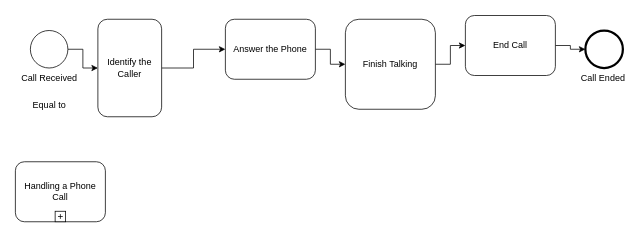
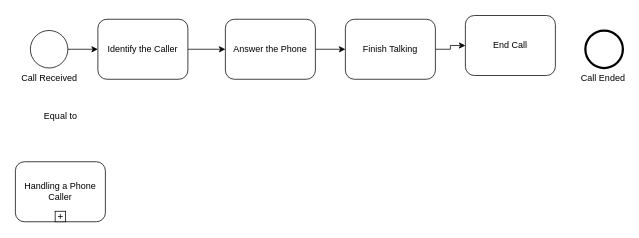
  <mxCell id="0" />
  <mxCell id="1" parent="0" />
  <mxCell id="2" value="" style="edgeStyle=orthogonalEdgeStyle;rounded=0;orthogonalLoop=1;jettySize=auto;html=1;" edge="1" parent="1" source="3" target="5"><mxGeometry relative="1" as="geometry" /></mxCell>
- <mxCell id="3" value="Identify the Caller" style="shape=ext;rounded=1;html=1;whiteSpace=wrap;" vertex="1" parent="1"><mxGeometry x="130" y="25" width="85" height="130" as="geometry" /></mxCell>
+ <mxCell id="3" value="Identify the Caller" style="shape=ext;rounded=1;html=1;whiteSpace=wrap;" vertex="1" parent="1"><mxGeometry x="130" y="25" width="120" height="80" as="geometry" /></mxCell>
  <mxCell id="4" value="" style="edgeStyle=orthogonalEdgeStyle;rounded=0;orthogonalLoop=1;jettySize=auto;html=1;" edge="1" parent="1" source="5" target="7"><mxGeometry relative="1" as="geometry" /></mxCell>
  <mxCell id="5" value="Answer the Phone" style="shape=ext;rounded=1;html=1;whiteSpace=wrap;" vertex="1" parent="1"><mxGeometry x="300" y="25" width="120" height="80" as="geometry" /></mxCell>
  <mxCell id="6" value="" style="edgeStyle=orthogonalEdgeStyle;rounded=0;orthogonalLoop=1;jettySize=auto;html=1;" edge="1" parent="1" source="7" target="9"><mxGeometry relative="1" as="geometry" /></mxCell>
- <mxCell id="7" value="Finish Talking" style="shape=ext;rounded=1;html=1;whiteSpace=wrap;" vertex="1" parent="1"><mxGeometry x="460" y="25" width="120" height="120" as="geometry" /></mxCell>
- <mxCell id="8" value="" style="edgeStyle=orthogonalEdgeStyle;rounded=0;orthogonalLoop=1;jettySize=auto;html=1;" edge="1" parent="1" source="9" target="12"><mxGeometry relative="1" as="geometry" /></mxCell>
+ <mxCell id="7" value="Finish Talking" style="shape=ext;rounded=1;html=1;whiteSpace=wrap;" vertex="1" parent="1"><mxGeometry x="460" y="25" width="120" height="80" as="geometry" /></mxCell>
  <mxCell id="9" value="End Call" style="shape=ext;rounded=1;html=1;whiteSpace=wrap;" vertex="1" parent="1"><mxGeometry x="620" y="20" width="120" height="80" as="geometry" /></mxCell>
  <mxCell id="10" value="" style="edgeStyle=orthogonalEdgeStyle;rounded=0;orthogonalLoop=1;jettySize=auto;html=1;" edge="1" parent="1" source="11" target="3"><mxGeometry relative="1" as="geometry" /></mxCell>
  <mxCell id="11" value="Call Received" style="shape=mxgraph.bpmn.shape;html=1;verticalLabelPosition=bottom;labelBackgroundColor=#ffffff;verticalAlign=top;align=center;perimeter=ellipsePerimeter;outlineConnect=0;outline=standard;symbol=general;" vertex="1" parent="1"><mxGeometry x="40" y="40" width="50" height="50" as="geometry" /></mxCell>
  <mxCell id="12" value="Call Ended&amp;nbsp;" style="shape=mxgraph.bpmn.shape;html=1;verticalLabelPosition=bottom;labelBackgroundColor=#ffffff;verticalAlign=top;align=center;perimeter=ellipsePerimeter;outlineConnect=0;outline=end;symbol=general;" vertex="1" parent="1"><mxGeometry x="780" y="40" width="50" height="50" as="geometry" /></mxCell>
- <mxCell id="13" value="Handling a Phone Call" style="html=1;whiteSpace=wrap;rounded=1;dropTarget=0;" vertex="1" parent="1"><mxGeometry x="20" y="215" width="120" height="80" as="geometry" /></mxCell>
+ <mxCell id="13" value="Handling a Phone Caller" style="html=1;whiteSpace=wrap;rounded=1;dropTarget=0;" vertex="1" parent="1"><mxGeometry x="20" y="215" width="120" height="80" as="geometry" /></mxCell>
  <mxCell id="14" value="" style="html=1;shape=plus;outlineConnect=0;" vertex="1" parent="13"><mxGeometry x="0.5" y="1" width="14" height="14" relative="1" as="geometry"><mxPoint x="-7" y="-14" as="offset" /></mxGeometry></mxCell>
- <mxCell id="15" value="Equal to" style="text;html=1;align=center;verticalAlign=middle;resizable=0;points=[];autosize=1;" vertex="1" parent="1"><mxGeometry x="35" y="130" width="60" height="20" as="geometry" /></mxCell>
+ <mxCell id="15" value="Equal to" style="text;html=1;align=center;verticalAlign=middle;resizable=0;points=[];autosize=1;" vertex="1" parent="1"><mxGeometry x="50" y="145" width="60" height="20" as="geometry" /></mxCell>
